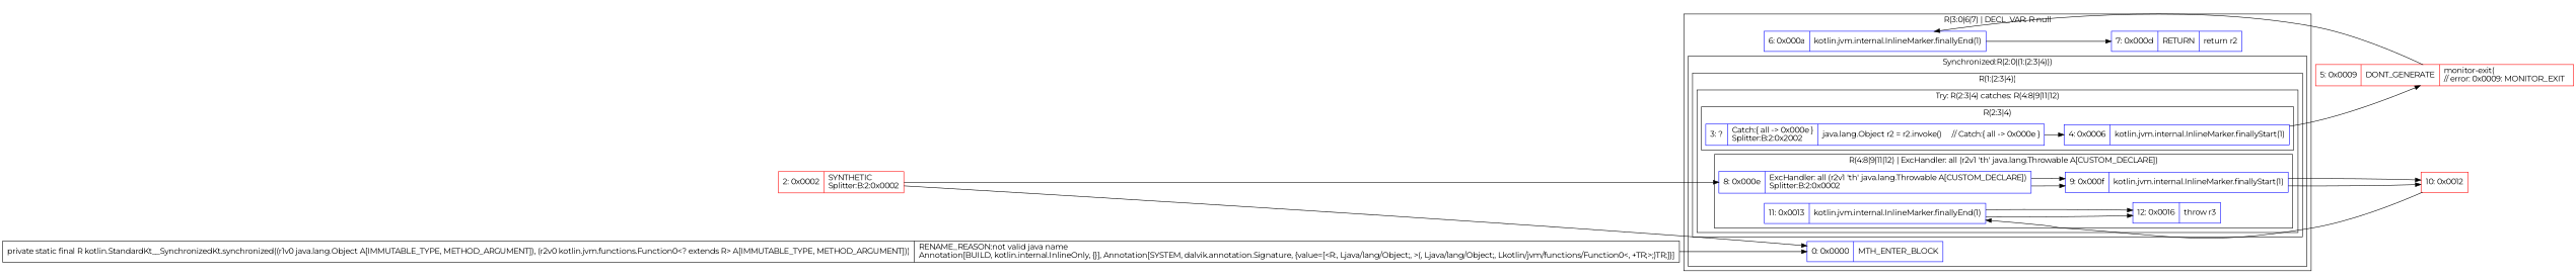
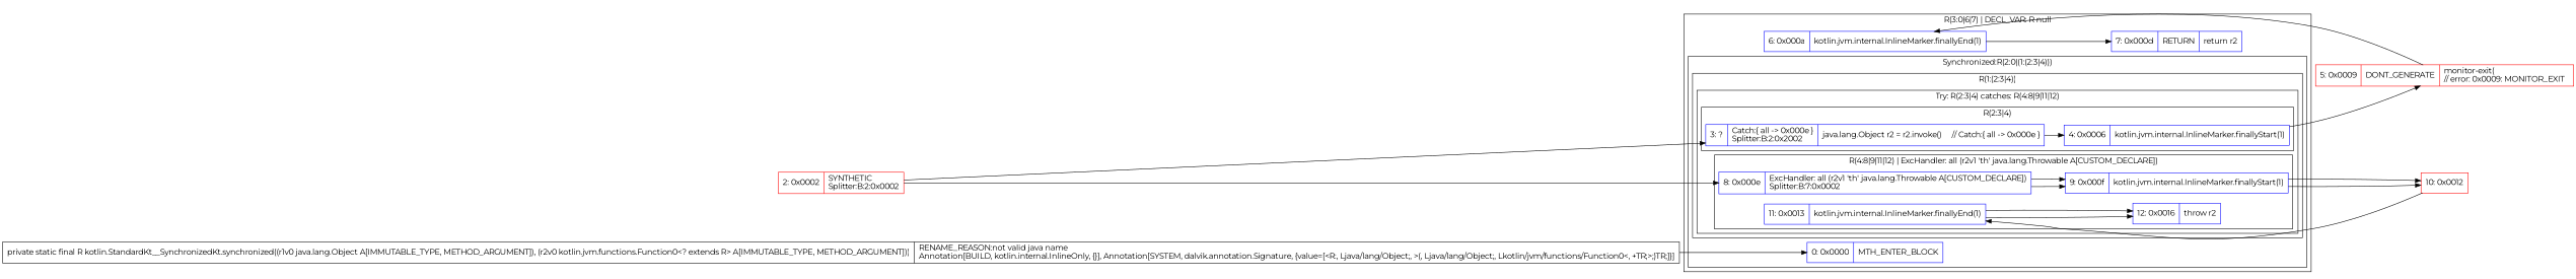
  digraph {
    fontname=Montserrat
    rankdir=LR
    node [color=blue fontname=Montserrat shape=record]
    edge [fontname=Montserrat]
    n1 [label="{3\:\ ?|Catch:\{ all \-\> 0x000e \}\lSplitter:B:2:0x2002\l|java.lang.Object r2 = r2.invoke()     \/\/ Catch:\{ all \-\> 0x000e \}\l}"]
    n2 [label="{4\:\ 0x0006|kotlin.jvm.internal.InlineMarker.finallyStart(1)\l}"]
-   n3 [label="{8\:\ 0x000e|ExcHandler: all (r2v1 'th' java.lang.Throwable A[CUSTOM_DECLARE])\lSplitter:B:2:0x0002\l}"]
+   n3 [label="{8\:\ 0x000e|ExcHandler: all (r2v1 'th' java.lang.Throwable A[CUSTOM_DECLARE])\lSplitter:B:7:0x0002\l}"]
    n4 [label="{9\:\ 0x000f|kotlin.jvm.internal.InlineMarker.finallyStart(1)\l}"]
    n5 [label="{11\:\ 0x0013|kotlin.jvm.internal.InlineMarker.finallyEnd(1)\l}"]
-   n6 [label="{12\:\ 0x0016|throw r3\l}"]
+   n6 [label="{12\:\ 0x0016|throw r2\l}"]
    n7 [label="{0\:\ 0x0000|MTH_ENTER_BLOCK\l}"]
    n8 [label="{6\:\ 0x000a|kotlin.jvm.internal.InlineMarker.finallyEnd(1)\l}"]
    n9 [label="{7\:\ 0x000d|RETURN\l|return r2\l}"]
    n10 [color=red label="{5\:\ 0x0009|DONT_GENERATE\l|monitor\-exit(\l\/\/ error: 0x0009: MONITOR_EXIT  \l}"]
    n11 [color=red label="{10\:\ 0x0012}"]
    n12 [color=red label="{2\:\ 0x0002|SYNTHETIC\lSplitter:B:2:0x0002\l}"]
    n13 [label="{private static final R kotlin.StandardKt__SynchronizedKt.synchronized((r1v0 java.lang.Object A[IMMUTABLE_TYPE, METHOD_ARGUMENT]), (r2v0 kotlin.jvm.functions.Function0\<? extends R\> A[IMMUTABLE_TYPE, METHOD_ARGUMENT]))  | RENAME_REASON:not valid java name\lAnnotation[BUILD, kotlin.internal.InlineOnly, \{\}], Annotation[SYSTEM, dalvik.annotation.Signature, \{value=[\<R:, Ljava\/lang\/Object;, \>(, Ljava\/lang\/Object;, Lkotlin\/jvm\/functions\/Function0\<, +TR;\>;)TR;]\}]\l}" color=""]
    subgraph cluster_1 {
      label="R(3:0|6|7) | DECL_VAR: R null\l"
      n8
      n9
      subgraph cluster_2 {
        label="Synchronized:R(2:0|(1:(2:3|4)))"
        n7
        subgraph cluster_3 {
          label="R(1:(2:3|4))"
          subgraph cluster_4 {
            label="Try: R(2:3|4) catches: R(4:8|9|11|12)"
            subgraph cluster_5 {
              label="R(2:3|4)"
              n1
              n2
            }
            subgraph cluster_6 {
              label="R(4:8|9|11|12) | ExcHandler: all (r2v1 'th' java.lang.Throwable A[CUSTOM_DECLARE])\l"
              n3
              n4
              n5
              n6
            }
          }
        }
      }
    }
    subgraph cluster_7 {
      label="R(4:8|9|11|12) | ExcHandler: all (r2v1 'th' java.lang.Throwable A[CUSTOM_DECLARE])\l"
    }
    n1 -> n2
    n2 -> n10
    n3 -> n4
    n3 -> n4
    n4 -> n11
    n4 -> n11
    n5 -> n6
    n5 -> n6
    n8 -> n9
    n10 -> n8
    n11 -> n5
-   n12 -> n7
+   n12 -> n1
    n12 -> n3
    n13 -> n7
  }
